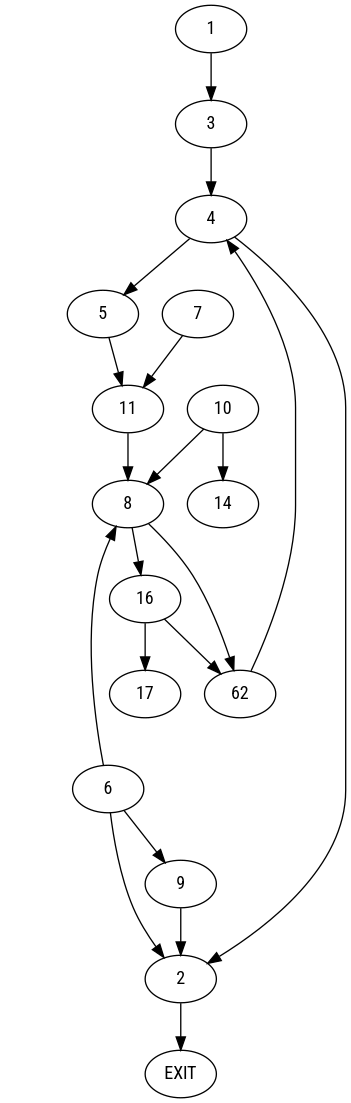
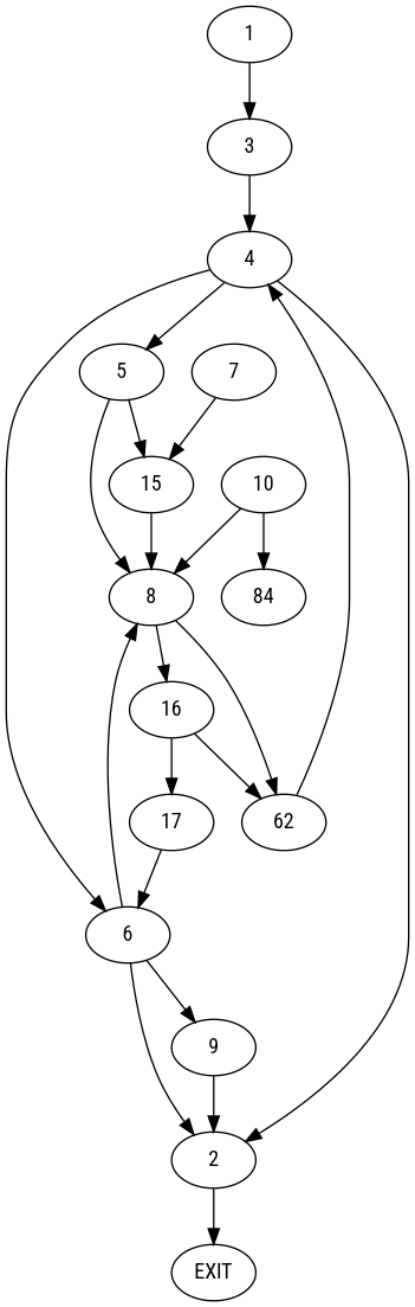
  digraph {
    fontname="Roboto Condensed"
    node [fontname="Roboto Condensed"]
    edge [fontname="Roboto Condensed"]
    1
    3
    n3 [label=EXIT]
    2
    4
    5
    6
    8
-   11
+   11 [label=15]
    9
    7
    n12 [label=62]
    n13 [label=16]
    10
-   14
+   14 [label=84]
    n16 [label=17]
    1 -> 3
    3 -> 4
    2 -> n3
    4 -> 2
    4 -> 5
+   4 -> 6
+   5 -> 8
    5 -> 11
    6 -> 2
    6 -> 8
    6 -> 9
    8 -> n12
    8 -> n13
    11 -> 8
    9 -> 2
    7 -> 11
    n12 -> 4
    n13 -> n12
    n13 -> n16
    10 -> 8
    10 -> 14
+   n16 -> 6
  }
